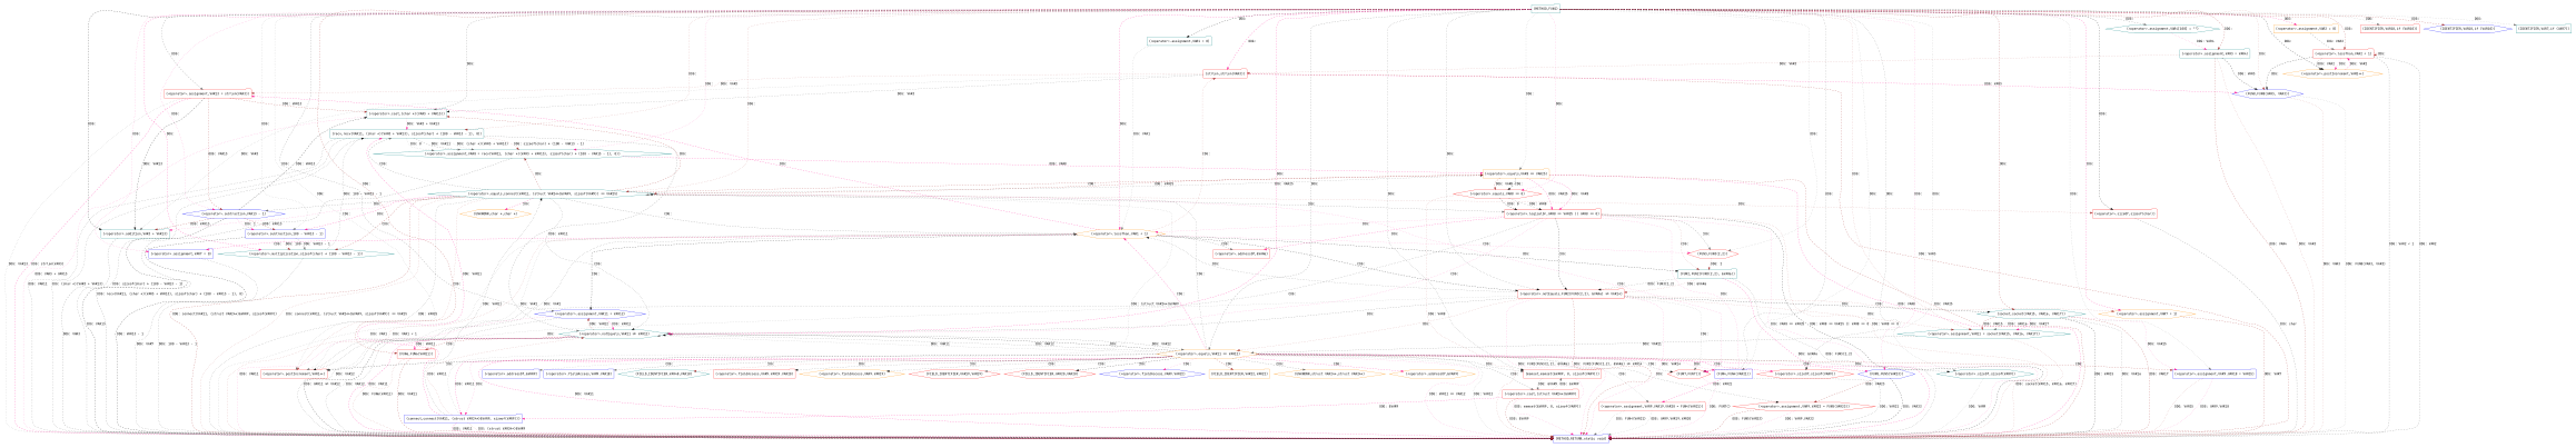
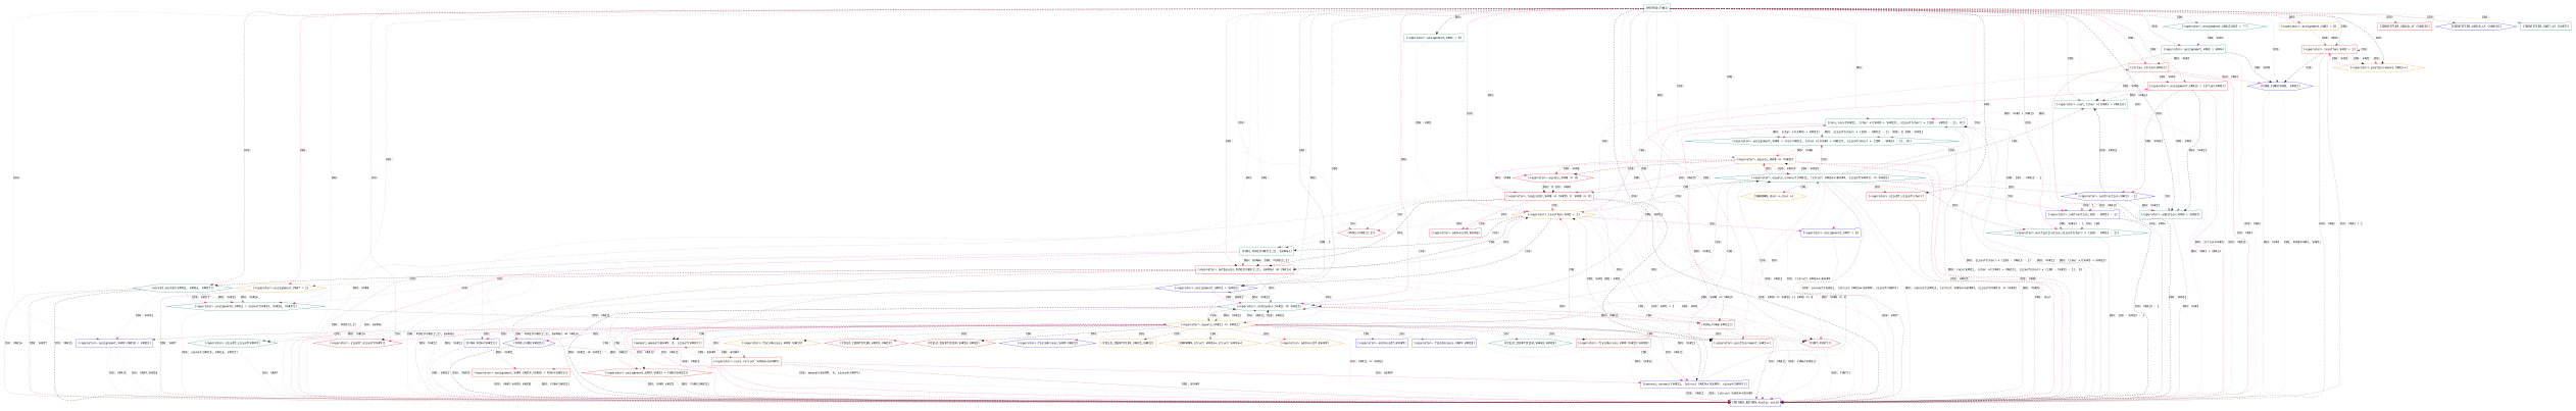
  digraph {
    fontname="JetBrains Mono"
    node [color=red fontname="JetBrains Mono" shape=folder]
    edge [color=deeppink fontname="JetBrains Mono" style=dotted]
    n1 [color=teal label="(METHOD,FUN1)"]
    n2 [color=teal label="(<operator>.assignment,VAR4[100] = \"\")" shape=hexagon]
    n3 [color=teal label="(<operator>.assignment,VAR3 = VAR4)"]
    n4 [color=teal label="(<operator>.assignment,VAR1 = 0)"]
    n5 [color=darkorange label="(<operator>.lessThan,VAR1 < 1)" shape=hexagon]
    n6 [label="(<operator>.postIncrement,VAR1++)"]
    n7 [color=blue label="(<operator>.assignment,VAR7 = 0)"]
    n8 [color=blue label="(<operator>.assignment,VAR11 = VAR12)" shape=hexagon]
    n9 [label="(<operator>.assignment,VAR13 = strlen(VAR3))"]
    n10 [label="(strlen,strlen(VAR3))"]
    n11 [label="(<operator>.notEquals,FUN2(FUN3(2,2), &VAR6) != VAR14)"]
    n12 [label="(FUN3,FUN3(2,2))" shape=hexagon]
    n13 [color=darkorange label="(<operator>.assignment,VAR7 = 1)" shape=hexagon]
    n14 [color=teal label="(<operator>.assignment,VAR11 = socket(VAR15, VAR16, VAR17))" shape=hexagon]
    n15 [color=teal label="(socket,socket(VAR15, VAR16, VAR17))" shape=hexagon]
    n16 [color=darkorange label="(<operator>.equals,VAR11 == VAR12)" shape=hexagon]
    n17 [label="(memset,memset(&VAR9, 0, sizeof(VAR9)))"]
    n18 [label="(<operator>.sizeOf,sizeof(VAR9))" shape=hexagon]
    n19 [color=blue label="(<operator>.assignment,VAR9.VAR18 = VAR15)"]
    n20 [color=blue label="(FUN4,FUN4(VAR21))"]
    n21 [color=blue label="(FUN5,FUN5(VAR23))" shape=hexagon]
    n22 [color=teal label="(<operator>.equals,connect(VAR11, (struct VAR24*)&VAR9, sizeof(VAR9)) == VAR25)" shape=hexagon]
    n23 [color=blue label="(connect,connect(VAR11, (struct VAR24*)&VAR9, sizeof(VAR9)))"]
    n24 [color=teal label="(<operator>.sizeOf,sizeof(VAR9))" shape=hexagon]
    n25 [color=teal label="(<operator>.assignment,VAR8 = recv(VAR11, (char *)(VAR3 + VAR13), sizeof(char) * (100 - VAR13 - 1), 0))" shape=hexagon]
    n26 [color=teal label="(recv,recv(VAR11, (char *)(VAR3 + VAR13), sizeof(char) * (100 - VAR13 - 1), 0))"]
    n27 [color=teal label="(<operator>.cast,(char *)(VAR3 + VAR13))"]
    n28 [color=teal label="(<operator>.addition,VAR3 + VAR13)"]
    n29 [color=teal label="(<operator>.multiplication,sizeof(char) * (100 - VAR13 - 1))" shape=hexagon]
    n30 [label="(<operator>.sizeOf,sizeof(char))"]
    n31 [color=blue label="(<operator>.subtraction,100 - VAR13 - 1)"]
    n32 [color=blue label="(<operator>.subtraction,VAR13 - 1)" shape=hexagon]
    n33 [color=darkorange label="(<operator>.equals,VAR8 == VAR25)"]
    n34 [label="(<operator>.equals,VAR8 == 0)" shape=hexagon]
    n35 [label="(IDENTIFIER,VAR10,if (VAR10))"]
    n36 [color=blue label="(IDENTIFIER,VAR10,if (VAR10))" shape=hexagon]
    n37 [color=teal label="(<operator>.notEquals,VAR11 != VAR12)" shape=hexagon]
    n38 [label="(FUN6,FUN6(VAR11))"]
    n39 [color=teal label="(IDENTIFIER,VAR7,if (VAR7))"]
    n40 [label="(FUN7,FUN7())" shape=hexagon]
    n41 [color=darkorange label="(<operator>.assignment,VAR2 = 0)"]
    n42 [label="(<operator>.lessThan,VAR2 < 1)"]
    n43 [color=darkorange label="(<operator>.postIncrement,VAR2++)" shape=hexagon]
    n44 [color=blue label="(FUN8,FUN8(VAR3, VAR3))" shape=hexagon]
    n45 [color=blue label="(METHOD_RETURN,static void)"]
    n46 [color=teal label="(FUN2,FUN2(FUN3(2,2), &VAR6))"]
    n47 [label="(<operator>.addressOf,&VAR6)"]
    n48 [label="(<operator>.assignment,VAR9.VAR19.VAR20 = FUN4(VAR21))"]
    n49 [label="(<operator>.assignment,VAR9.VAR22 = FUN5(VAR23))" shape=hexagon]
    n50 [label="(<operator>.cast,(struct VAR24*)&VAR9)"]
    n51 [color=blue label="(<operator>.addressOf,&VAR9)"]
    n52 [color=blue label="(<operator>.fieldAccess,VAR9.VAR18)"]
    n53 [color=teal label="(FIELD_IDENTIFIER,VAR48,VAR18)" shape=hexagon]
    n54 [label="(<operator>.fieldAccess,VAR9.VAR19.VAR20)"]
    n55 [color=darkorange label="(<operator>.fieldAccess,VAR9.VAR19)" shape=hexagon]
    n56 [label="(FIELD_IDENTIFIER,VAR19,VAR19)" shape=hexagon]
    n57 [label="(FIELD_IDENTIFIER,VAR20,VAR20)" shape=hexagon]
    n58 [color=blue label="(<operator>.fieldAccess,VAR9.VAR22)" shape=hexagon]
    n59 [color=darkorange label="(FIELD_IDENTIFIER,VAR22,VAR22)"]
    n60 [color=darkorange label="(UNKNOWN,struct VAR24*,struct VAR24*)" shape=hexagon]
    n61 [color=darkorange label="(<operator>.addressOf,&VAR9)" shape=hexagon]
    n62 [label="(<operator>.logicalOr,VAR8 == VAR25 || VAR8 == 0)"]
    n63 [color=darkorange label="(UNKNOWN,char *,char *)" shape=hexagon]
    n1 -> n2 [color=gray40 label="DDG: " style=dashed]
    n1 -> n3 [color=brown label="DDG: " style=dashed]
    n1 -> n4 [color=black label="DDG: " style=dashed]
    n1 -> n5 [label="DDG: " style=dashed]
    n1 -> n6 [color=gray40 label="DDG: "]
    n1 -> n7 [label="DDG: "]
    n1 -> n8 [color=gray40 label="DDG: " style=dashed]
    n1 -> n9 [color=gray40 label="DDG: " style=dashed]
    n1 -> n10 [label="DDG: " style=dashed]
    n1 -> n11 [color=black label="DDG: "]
    n1 -> n12 [color=gray40 label="DDG: "]
    n1 -> n13 [label="DDG: " style=dashed]
    n1 -> n14 [color=brown label="DDG: "]
    n1 -> n15 [color=brown label="DDG: " style=dashed]
    n1 -> n16 [color=gray40 label="DDG: " style=dashed]
    n1 -> n17 [color=black label="DDG: "]
    n1 -> n18 [color=black label="DDG: "]
    n1 -> n19 [color=gray40 label="DDG: "]
    n1 -> n20 [color=gray40 label="DDG: "]
    n1 -> n21 [label="DDG: "]
    n1 -> n22 [color=brown label="DDG: "]
+   n1 -> n23 [color=black label="DDG: " style=dashed]
    n1 -> n24 [color=gray40 label="DDG: "]
    n1 -> n25 [label="DDG: "]
    n1 -> n26 [color=brown label="DDG: "]
    n1 -> n27 [color=gray40 label="DDG: " style=dashed]
    n1 -> n28 [color=black label="DDG: " style=dashed]
    n1 -> n29 [label="DDG: " style=dashed]
    n1 -> n30 [color=black label="DDG: " style=dashed]
    n1 -> n31 [color=gray40 label="DDG: "]
    n1 -> n32 [label="DDG: "]
    n1 -> n33 [color=gray40 label="DDG: "]
    n1 -> n34 [label="DDG: "]
    n1 -> n35 [color=gray40 label="DDG: "]
    n1 -> n36 [color=brown label="DDG: " style=dashed]
    n1 -> n37 [label="DDG: " style=dashed]
    n1 -> n38 [color=brown label="DDG: " style=dashed]
    n1 -> n39 [color=gray40 label="DDG: "]
    n1 -> n40 [color=black label="DDG: "]
    n1 -> n41 [label="DDG: " style=dashed]
    n1 -> n42 [color=brown label="DDG: " style=dashed]
    n1 -> n43 [color=black label="DDG: " style=dashed]
    n1 -> n44 [color=brown label="DDG: "]
    n2 -> n3 [label="DDG: VAR4"]
    n3 -> n10 [color=brown label="DDG: VAR3"]
    n3 -> n44 [color=black label="DDG: VAR3" style=dashed]
    n3 -> n45 [color=brown label="DDG: VAR3"]
    n3 -> n45 [color=brown label="DDG: VAR4" style=dashed]
    n4 -> n5 [color=gray40 label="DDG: VAR1"]
    n5 -> n6 [color=gray40 label="DDG: VAR1"]
    n5 -> n7 [label="CDG: " style=dashed]
    n5 -> n8 [color=black label="CDG: " style=dashed]
    n5 -> n9 [label="CDG: " style=dashed]
    n5 -> n10 [color=brown label="CDG: "]
    n5 -> n11 [color=black label="CDG: " style=dashed]
    n5 -> n12 [label="CDG: "]
    n5 -> n45 [color=gray40 label="DDG: VAR1"]
    n5 -> n45 [color=brown label="DDG: VAR1 < 1"]
    n5 -> n46 [color=black label="CDG: " style=dashed]
    n5 -> n47 [color=gray40 label="CDG: " style=dashed]
    n6 -> n5 [color=black label="DDG: VAR1"]
    n7 -> n45 [color=black label="DDG: VAR7"]
    n8 -> n37 [label="DDG: VAR11" style=dashed]
    n8 -> n45 [label="DDG: VAR11"]
    n8 -> n45 [color=black label="DDG: VAR12"]
    n9 -> n27 [color=brown label="DDG: VAR13" style=dashed]
    n9 -> n28 [color=black label="DDG: VAR13" style=dashed]
    n9 -> n32 [color=brown label="DDG: VAR13" style=dashed]
    n9 -> n45 [label="DDG: strlen(VAR3)" style=dashed]
    n9 -> n45 [color=gray40 label="DDG: VAR13"]
    n10 -> n9 [color=brown label="DDG: VAR3"]
    n10 -> n27 [color=black label="DDG: VAR3"]
    n10 -> n28 [color=gray40 label="DDG: VAR3"]
    n10 -> n44 [label="DDG: VAR3" style=dashed]
    n10 -> n45 [color=brown label="DDG: VAR3" style=dashed]
    n11 -> n5 [color=black label="CDG: "]
    n11 -> n6 [color=gray40 label="CDG: "]
    n11 -> n13 [color=brown label="CDG: "]
    n11 -> n14 [color=brown label="CDG: "]
    n11 -> n15 [color=black label="CDG: " style=dashed]
    n11 -> n16 [color=brown label="CDG: "]
    n11 -> n37 [color=gray40 label="CDG: " style=dashed]
    n11 -> n40 [color=gray40 label="CDG: "]
    n11 -> n45 [label="DDG: FUN2(FUN3(2,2), &VAR6)"]
    n11 -> n45 [color=brown label="DDG: FUN2(FUN3(2,2), &VAR6) != VAR14" style=dashed]
    n11 -> n45 [label="DDG: VAR14"]
    n12 -> n46 [color=brown label="DDG: 2"]
    n13 -> n45 [color=brown label="DDG: VAR7" style=dashed]
    n14 -> n16 [color=gray40 label="DDG: VAR11" style=dashed]
    n14 -> n45 [color=brown label="DDG: socket(VAR15, VAR16, VAR17)"]
    n15 -> n14 [color=brown label="DDG: VAR15" style=dashed]
    n15 -> n14 [color=gray40 label="DDG: VAR16"]
    n15 -> n14 [label="DDG: VAR17" style=dashed]
    n15 -> n19 [label="DDG: VAR15"]
    n15 -> n45 [color=black label="DDG: VAR15" style=dashed]
    n15 -> n45 [color=black label="DDG: VAR16"]
    n15 -> n45 [color=brown label="DDG: VAR17" style=dashed]
    n16 -> n5 [label="CDG: " style=dashed]
    n16 -> n6 [color=black label="CDG: " style=dashed]
    n16 -> n17 [color=black label="CDG: "]
    n16 -> n18 [label="CDG: " style=dashed]
    n16 -> n19 [color=brown label="CDG: " style=dashed]
    n16 -> n20 [label="CDG: "]
    n16 -> n21 [label="CDG: " style=dashed]
    n16 -> n22 [color=black label="CDG: "]
    n16 -> n23 [label="DDG: VAR11" style=dashed]
    n16 -> n23 [label="CDG: "]
    n16 -> n24 [color=black label="CDG: "]
    n16 -> n37 [color=gray40 label="DDG: VAR11"]
    n16 -> n37 [color=black label="DDG: VAR12"]
    n16 -> n37 [color=black label="CDG: " style=dashed]
    n16 -> n40 [color=black label="CDG: "]
    n16 -> n45 [label="DDG: VAR11" style=dashed]
    n16 -> n45 [label="DDG: VAR11 == VAR12"]
    n16 -> n45 [color=gray40 label="DDG: VAR12"]
    n16 -> n48 [color=gray40 label="CDG: "]
    n16 -> n49 [color=black label="CDG: "]
    n16 -> n50 [color=gray40 label="CDG: " style=dashed]
    n16 -> n51 [color=gray40 label="CDG: "]
    n16 -> n52 [color=gray40 label="CDG: " style=dashed]
    n16 -> n53 [color=brown label="CDG: "]
    n16 -> n54 [color=black label="CDG: "]
    n16 -> n55 [color=black label="CDG: "]
    n16 -> n56 [color=gray40 label="CDG: "]
    n16 -> n57 [color=black label="CDG: " style=dashed]
    n16 -> n58 [label="CDG: "]
    n16 -> n59 [color=brown label="CDG: " style=dashed]
    n16 -> n60 [color=gray40 label="CDG: " style=dashed]
    n16 -> n61 [label="CDG: " style=dashed]
    n17 -> n45 [label="DDG: memset(&VAR9, 0, sizeof(VAR9))"]
    n17 -> n50 [color=gray40 label="DDG: &VAR9"]
    n19 -> n45 [color=brown label="DDG: VAR15"]
    n19 -> n45 [label="DDG: VAR9.VAR18"]
    n20 -> n45 [color=black label="DDG: VAR21"]
    n20 -> n48 [label="DDG: VAR21" style=dashed]
    n21 -> n45 [color=black label="DDG: VAR23" style=dashed]
    n21 -> n49 [color=brown label="DDG: VAR23" style=dashed]
    n22 -> n5 [color=gray40 label="CDG: " style=dashed]
    n22 -> n6 [color=brown label="CDG: "]
    n22 -> n25 [color=brown label="CDG: " style=dashed]
    n22 -> n26 [color=gray40 label="CDG: " style=dashed]
    n22 -> n27 [color=brown label="CDG: " style=dashed]
    n22 -> n28 [label="CDG: "]
    n22 -> n29 [color=brown label="CDG: " style=dashed]
    n22 -> n30 [color=brown label="CDG: "]
    n22 -> n31 [label="CDG: " style=dashed]
    n22 -> n32 [color=gray40 label="CDG: " style=dashed]
    n22 -> n33 [color=black label="DDG: VAR25"]
    n22 -> n33 [color=brown label="CDG: " style=dashed]
    n22 -> n37 [color=black label="CDG: "]
    n22 -> n40 [label="CDG: "]
    n22 -> n45 [color=brown label="DDG: connect(VAR11, (struct VAR24*)&VAR9, sizeof(VAR9))" style=dashed]
    n22 -> n45 [color=brown label="DDG: connect(VAR11, (struct VAR24*)&VAR9, sizeof(VAR9)) == VAR25"]
    n22 -> n45 [color=black label="DDG: VAR25"]
    n22 -> n62 [color=gray40 label="CDG: " style=dashed]
    n22 -> n63 [label="CDG: " style=dashed]
    n23 -> n22 [color=black label="DDG: VAR11"]
    n23 -> n22 [color=gray40 label="DDG: (struct VAR24*)&VAR9"]
    n23 -> n26 [label="DDG: VAR11" style=dashed]
    n23 -> n37 [color=brown label="DDG: VAR11"]
    n23 -> n45 [color=brown label="DDG: (struct VAR24*)&VAR9"]
    n23 -> n45 [label="DDG: VAR11" style=dashed]
    n24 -> n45 [color=gray40 label="DDG: VAR9"]
    n25 -> n33 [label="DDG: VAR8" style=dashed]
    n25 -> n45 [color=gray40 label="DDG: recv(VAR11, (char *)(VAR3 + VAR13), sizeof(char) * (100 - VAR13 - 1), 0)" style=dashed]
    n26 -> n25 [color=gray40 label="DDG: VAR11" style=dashed]
    n26 -> n25 [color=gray40 label="DDG: (char *)(VAR3 + VAR13)"]
    n26 -> n25 [color=brown label="DDG: sizeof(char) * (100 - VAR13 - 1)"]
    n26 -> n25 [color=gray40 label="DDG: 0"]
    n26 -> n37 [color=gray40 label="DDG: VAR11" style=dashed]
    n26 -> n45 [color=black label="DDG: VAR11"]
    n26 -> n45 [color=black label="DDG: (char *)(VAR3 + VAR13)"]
    n26 -> n45 [color=black label="DDG: sizeof(char) * (100 - VAR13 - 1)"]
    n27 -> n26 [label="DDG: VAR3 + VAR13"]
    n27 -> n45 [label="DDG: VAR3 + VAR13"]
    n28 -> n45 [color=gray40 label="DDG: VAR3" style=dashed]
    n29 -> n26 [color=black label="DDG: 100 - VAR13 - 1"]
    n29 -> n45 [color=black label="DDG: 100 - VAR13 - 1"]
    n30 -> n45 [color=gray40 label="DDG: char" style=dashed]
    n31 -> n29 [color=brown label="DDG: 100"]
    n31 -> n29 [color=gray40 label="DDG: VAR13 - 1" style=dashed]
    n31 -> n45 [color=black label="DDG: VAR13 - 1" style=dashed]
    n32 -> n27 [color=black label="DDG: VAR13" style=dashed]
    n32 -> n28 [color=brown label="DDG: VAR13" style=dashed]
    n32 -> n31 [color=brown label="DDG: VAR13" style=dashed]
    n32 -> n31 [label="DDG: 1"]
    n32 -> n45 [color=black label="DDG: VAR13" style=dashed]
    n33 -> n22 [color=brown label="DDG: VAR25" style=dashed]
    n33 -> n34 [color=brown label="DDG: VAR8" style=dashed]
    n33 -> n34 [color=black label="CDG: " style=dashed]
    n33 -> n45 [label="DDG: VAR8" style=dashed]
    n33 -> n45 [color=brown label="DDG: VAR25" style=dashed]
    n33 -> n62 [label="DDG: VAR8" style=dashed]
    n33 -> n62 [label="DDG: VAR25" style=dashed]
    n34 -> n45 [color=brown label="DDG: VAR8"]
    n34 -> n62 [color=black label="DDG: VAR8"]
    n34 -> n62 [color=black label="DDG: 0" style=dashed]
    n37 -> n8 [color=brown label="DDG: VAR12" style=dashed]
    n37 -> n16 [color=gray40 label="DDG: VAR12" style=dashed]
    n37 -> n38 [label="DDG: VAR11" style=dashed]
    n37 -> n38 [color=brown label="CDG: " style=dashed]
    n37 -> n45 [color=black label="DDG: VAR11 != VAR12" style=dashed]
    n37 -> n45 [color=black label="DDG: VAR12"]
    n37 -> n45 [label="DDG: VAR11" style=dashed]
    n38 -> n45 [color=brown label="DDG: FUN6(VAR11)"]
    n38 -> n45 [color=brown label="DDG: VAR11" style=dashed]
    n40 -> n45 [label="DDG: FUN7()"]
    n41 -> n42 [color=gray40 label="DDG: VAR2" style=dashed]
    n42 -> n42 [color=brown label="CDG: "]
    n42 -> n43 [color=black label="DDG: VAR2"]
    n42 -> n43 [label="CDG: "]
    n42 -> n44 [color=black label="CDG: " style=dashed]
    n42 -> n45 [color=gray40 label="DDG: VAR2" style=dashed]
    n42 -> n45 [color=gray40 label="DDG: VAR2 < 1" style=dashed]
    n43 -> n42 [label="DDG: VAR2" style=dashed]
    n44 -> n45 [color=brown label="DDG: VAR3"]
    n44 -> n45 [color=gray40 label="DDG: FUN8(VAR3, VAR3)"]
    n46 -> n11 [color=black label="DDG: FUN3(2,2)"]
    n46 -> n11 [color=brown label="DDG: &VAR6"]
    n46 -> n45 [label="DDG: &VAR6" style=dashed]
    n46 -> n45 [color=black label="DDG: FUN3(2,2)"]
    n48 -> n45 [color=gray40 label="DDG: FUN4(VAR21)"]
    n48 -> n45 [color=gray40 label="DDG: VAR9.VAR19.VAR20"]
    n49 -> n45 [label="DDG: VAR9.VAR22"]
    n49 -> n45 [color=brown label="DDG: FUN5(VAR23)" style=dashed]
    n50 -> n17 [color=gray40 label="DDG: &VAR9"]
    n50 -> n23 [label="DDG: &VAR9" style=dashed]
    n50 -> n45 [color=brown label="DDG: &VAR9" style=dashed]
    n62 -> n5 [label="CDG: "]
    n62 -> n6 [color=black label="CDG: "]
    n62 -> n11 [color=black label="CDG: " style=dashed]
    n62 -> n12 [color=gray40 label="CDG: " style=dashed]
    n62 -> n37 [label="CDG: "]
    n62 -> n40 [label="CDG: "]
    n62 -> n45 [label="DDG: VAR8 == VAR25"]
    n62 -> n45 [color=black label="DDG: VAR8 == VAR25 || VAR8 == 0" style=dashed]
    n62 -> n45 [color=brown label="DDG: VAR8 == 0"]
    n62 -> n46 [color=brown label="CDG: "]
    n62 -> n47 [label="CDG: " style=dashed]
  }
